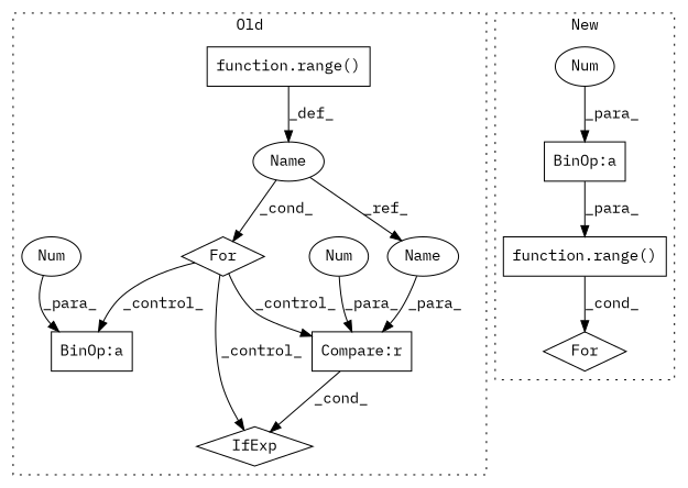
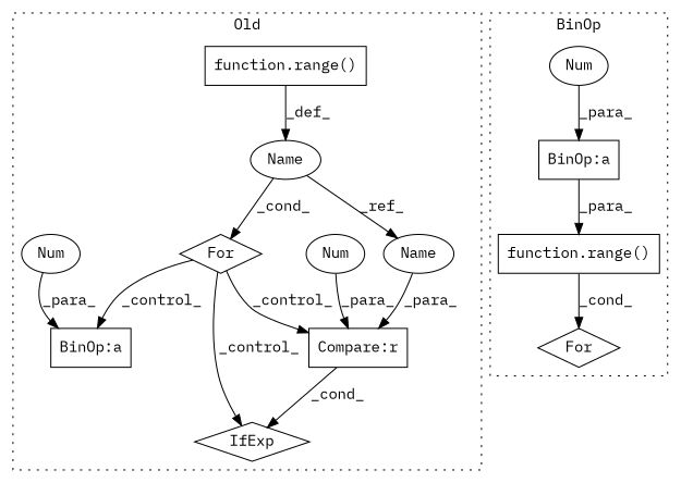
  digraph {
    fontname="IBM Plex Mono"
    node [a=76 l=1 s=6151 shape=box fontname="IBM Plex Mono"]
    edge [fontname="IBM Plex Mono"]
    n1 [a=51 l="4,6" label=IfExp s="6147,6156" shape=diamond]
    n2 [a=40 l=5 label="Compare:r"]
    n3 [a=75 l="6,1" label="function.range()" s="6025,6071"]
    n4 [label=Num s=6155 shape=ellipse]
    n5 [a=87 label=Name s=6020 shape=ellipse]
    n6 [a=107 l="4,5" label=For s="6016,6072" shape=diamond]
    n7 [a=82 l=3 label="BinOp:a" s=6183]
    n8 [label=Num s=6182 shape=ellipse]
    n9 [a=87 label=Name shape=ellipse]
    n10 [a=75 l="6,1" label="function.range()" s="4083,4099"]
    n11 [a=82 l=3 label="BinOp:a" s=4067]
    n12 [label=Num s=4070 shape=ellipse]
    n13 [a=107 l="4,5" label=For s="4074,4100" shape=diamond]
    subgraph cluster_1 {
      label=Old
      style=dotted
      n1
      n2
      n3
      n4
      n5
      n6
      n7
      n8
      n9
    }
    subgraph cluster_2 {
-     label=New
+     label=BinOp
      style=dotted
      n10
      n11
      n12
      n13
    }
    n2 -> n1 [label=_cond_]
    n3 -> n5 [label=_def_]
    n4 -> n2 [label=_para_]
    n5 -> n6 [label=_cond_]
    n5 -> n9 [label=_ref_]
    n6 -> n1 [label=_control_]
    n6 -> n2 [label=_control_]
    n6 -> n7 [label=_control_]
    n8 -> n7 [label=_para_]
    n9 -> n2 [label=_para_]
    n10 -> n13 [label=_cond_]
    n11 -> n10 [label=_para_]
    n12 -> n11 [label=_para_]
  }
